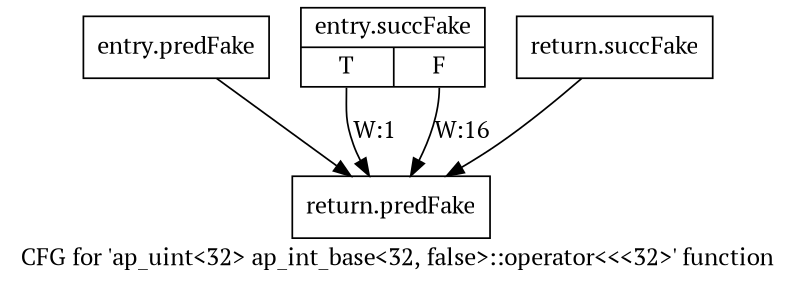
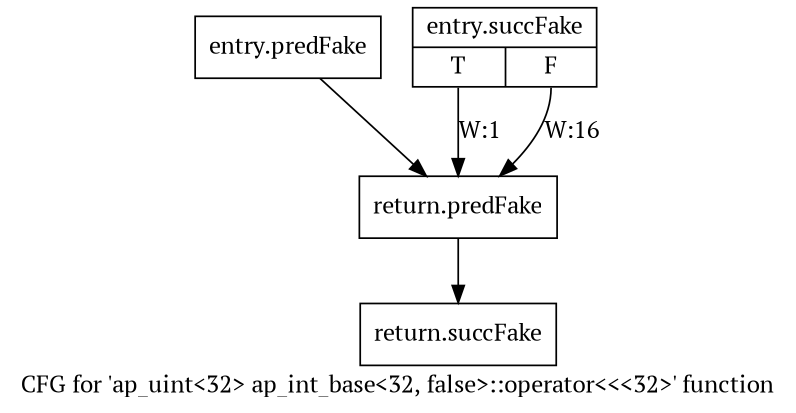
  digraph {
    fontname="PT Serif"
    label="CFG for 'ap_uint\<32\> ap_int_base\<32, false\>::operator\<\<\<32\>' function"
    node [fontname="PT Serif" shape=record filename="/home/omerfaruk/tools/Xilinx/Vitis_HLS/2023.2/include/etc/ap_int_base.h" linenumber=921]
    edge [execusionnum=15 filename="/home/omerfaruk/tools/Xilinx/Vitis_HLS/2023.2/include/etc/ap_int_base.h" fontname="PT Serif"]
    n1 [label="{entry.predFake}" filename="" linenumber=""]
    n2 [label="{return.predFake}"]
    n3 [label="{entry.succFake|{<s0>T|<s1>F}}" linenumber=916]
    n4 [label="{return.succFake}"]
    n1 -> n2
-   n4 -> n2
+   n2 -> n4
    n3 -> n2 [execusionnum=0 label="W:1" tailport=s0]
    n3 -> n2 [label="W:16" tailport=s1]
  }
